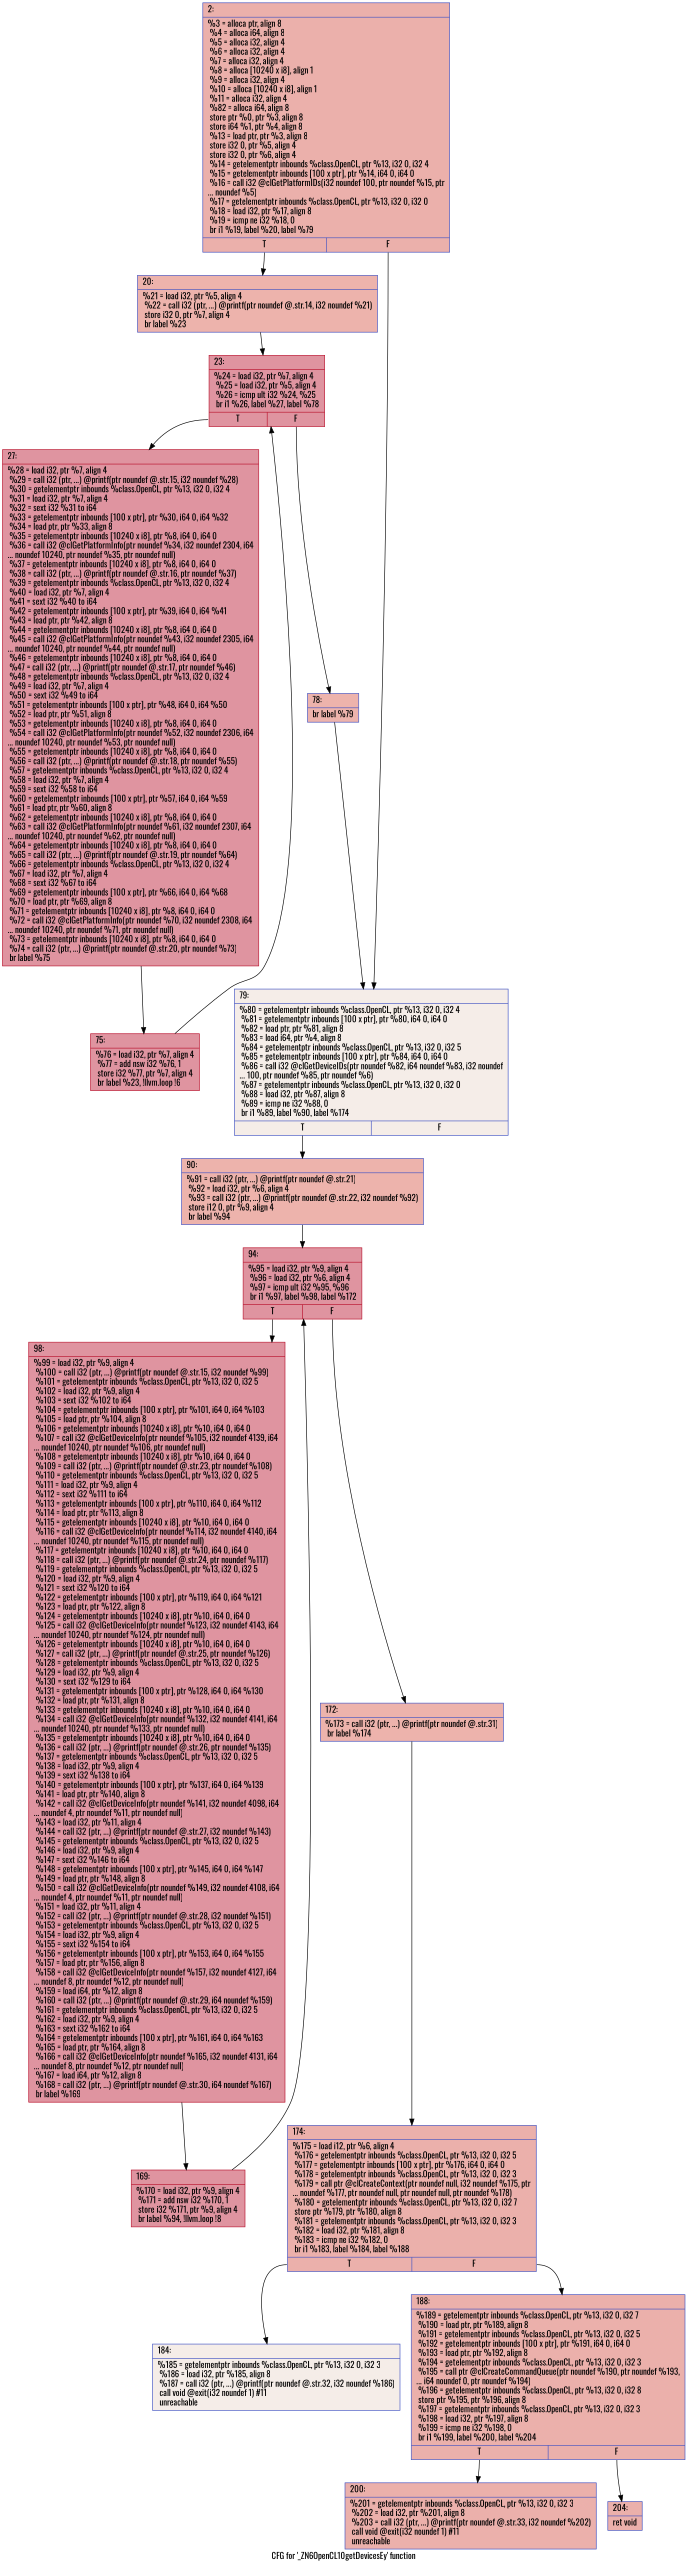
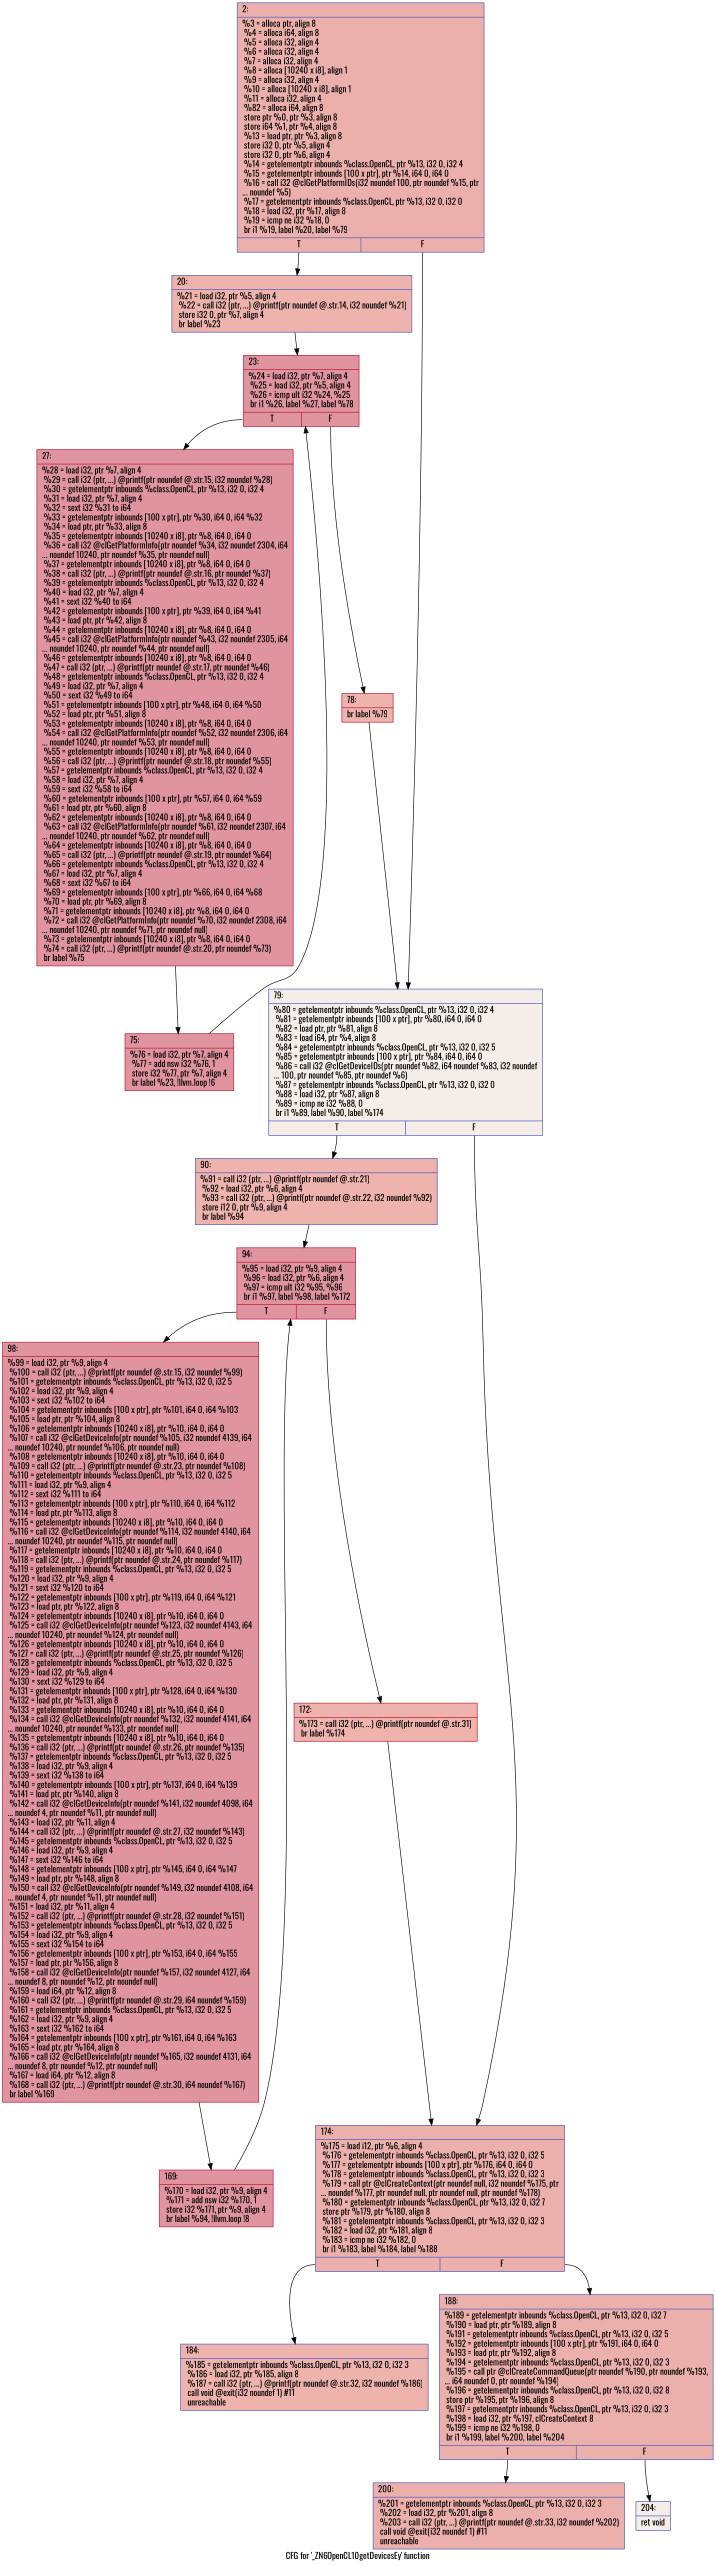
  digraph {
    fontname=Oswald
    label="CFG for '_ZN6OpenCL10getDevicesEy' function"
    node [color="#3d50c3ff" fillcolor="#b70d2870" fontname=Oswald shape=record style=filled]
    edge [fontname=Oswald]
    n1 [fillcolor="#d24b4070" label="{2:\l|  %3 = alloca ptr, align 8\l  %4 = alloca i64, align 8\l  %5 = alloca i32, align 4\l  %6 = alloca i32, align 4\l  %7 = alloca i32, align 4\l  %8 = alloca [10240 x i8], align 1\l  %9 = alloca i32, align 4\l  %10 = alloca [10240 x i8], align 1\l  %11 = alloca i32, align 4\l  %82 = alloca i64, align 8\l  store ptr %0, ptr %3, align 8\l  store i64 %1, ptr %4, align 8\l  %13 = load ptr, ptr %3, align 8\l  store i32 0, ptr %5, align 4\l  store i32 0, ptr %6, align 4\l  %14 = getelementptr inbounds %class.OpenCL, ptr %13, i32 0, i32 4\l  %15 = getelementptr inbounds [100 x ptr], ptr %14, i64 0, i64 0\l  %16 = call i32 @clGetPlatformIDs(i32 noundef 100, ptr noundef %15, ptr\l... noundef %5)\l  %17 = getelementptr inbounds %class.OpenCL, ptr %13, i32 0, i32 0\l  %18 = load i32, ptr %17, align 8\l  %19 = icmp ne i32 %18, 0\l  br i1 %19, label %20, label %79\l|{<s0>T|<s1>F}}"]
    n2 [fillcolor="#d6524470" label="{20:\l|  %21 = load i32, ptr %5, align 4\l  %22 = call i32 (ptr, ...) @printf(ptr noundef @.str.14, i32 noundef %21)\l  store i32 0, ptr %7, align 4\l  br label %23\l}"]
    n3 [fillcolor="#e8d6cc70" label="{79:\l|  %80 = getelementptr inbounds %class.OpenCL, ptr %13, i32 0, i32 4\l  %81 = getelementptr inbounds [100 x ptr], ptr %80, i64 0, i64 0\l  %82 = load ptr, ptr %81, align 8\l  %83 = load i64, ptr %4, align 8\l  %84 = getelementptr inbounds %class.OpenCL, ptr %13, i32 0, i32 5\l  %85 = getelementptr inbounds [100 x ptr], ptr %84, i64 0, i64 0\l  %86 = call i32 @clGetDeviceIDs(ptr noundef %82, i64 noundef %83, i32 noundef\l... 100, ptr noundef %85, ptr noundef %6)\l  %87 = getelementptr inbounds %class.OpenCL, ptr %13, i32 0, i32 0\l  %88 = load i32, ptr %87, align 8\l  %89 = icmp ne i32 %88, 0\l  br i1 %89, label %90, label %174\l|{<s0>T|<s1>F}}"]
    n4 [color="#b70d28ff" label="{23:\l|  %24 = load i32, ptr %7, align 4\l  %25 = load i32, ptr %5, align 4\l  %26 = icmp ult i32 %24, %25\l  br i1 %26, label %27, label %78\l|{<s0>T|<s1>F}}"]
    n5 [fillcolor="#d6524470" label="{90:\l|  %91 = call i32 (ptr, ...) @printf(ptr noundef @.str.21)\l  %92 = load i32, ptr %6, align 4\l  %93 = call i32 (ptr, ...) @printf(ptr noundef @.str.22, i32 noundef %92)\l  store i12 0, ptr %9, align 4\l  br label %94\l}"]
    n6 [fillcolor="#d24b4070" label="{174:\l|  %175 = load i12, ptr %6, align 4\l  %176 = getelementptr inbounds %class.OpenCL, ptr %13, i32 0, i32 5\l  %177 = getelementptr inbounds [100 x ptr], ptr %176, i64 0, i64 0\l  %178 = getelementptr inbounds %class.OpenCL, ptr %13, i32 0, i32 3\l  %179 = call ptr @clCreateContext(ptr noundef null, i32 noundef %175, ptr\l... noundef %177, ptr noundef null, ptr noundef null, ptr noundef %178)\l  %180 = getelementptr inbounds %class.OpenCL, ptr %13, i32 0, i32 7\l  store ptr %179, ptr %180, align 8\l  %181 = getelementptr inbounds %class.OpenCL, ptr %13, i32 0, i32 3\l  %182 = load i32, ptr %181, align 8\l  %183 = icmp ne i32 %182, 0\l  br i1 %183, label %184, label %188\l|{<s0>T|<s1>F}}"]
    n7 [color="#b70d28ff" label="{27:\l|  %28 = load i32, ptr %7, align 4\l  %29 = call i32 (ptr, ...) @printf(ptr noundef @.str.15, i32 noundef %28)\l  %30 = getelementptr inbounds %class.OpenCL, ptr %13, i32 0, i32 4\l  %31 = load i32, ptr %7, align 4\l  %32 = sext i32 %31 to i64\l  %33 = getelementptr inbounds [100 x ptr], ptr %30, i64 0, i64 %32\l  %34 = load ptr, ptr %33, align 8\l  %35 = getelementptr inbounds [10240 x i8], ptr %8, i64 0, i64 0\l  %36 = call i32 @clGetPlatformInfo(ptr noundef %34, i32 noundef 2304, i64\l... noundef 10240, ptr noundef %35, ptr noundef null)\l  %37 = getelementptr inbounds [10240 x i8], ptr %8, i64 0, i64 0\l  %38 = call i32 (ptr, ...) @printf(ptr noundef @.str.16, ptr noundef %37)\l  %39 = getelementptr inbounds %class.OpenCL, ptr %13, i32 0, i32 4\l  %40 = load i32, ptr %7, align 4\l  %41 = sext i32 %40 to i64\l  %42 = getelementptr inbounds [100 x ptr], ptr %39, i64 0, i64 %41\l  %43 = load ptr, ptr %42, align 8\l  %44 = getelementptr inbounds [10240 x i8], ptr %8, i64 0, i64 0\l  %45 = call i32 @clGetPlatformInfo(ptr noundef %43, i32 noundef 2305, i64\l... noundef 10240, ptr noundef %44, ptr noundef null)\l  %46 = getelementptr inbounds [10240 x i8], ptr %8, i64 0, i64 0\l  %47 = call i32 (ptr, ...) @printf(ptr noundef @.str.17, ptr noundef %46)\l  %48 = getelementptr inbounds %class.OpenCL, ptr %13, i32 0, i32 4\l  %49 = load i32, ptr %7, align 4\l  %50 = sext i32 %49 to i64\l  %51 = getelementptr inbounds [100 x ptr], ptr %48, i64 0, i64 %50\l  %52 = load ptr, ptr %51, align 8\l  %53 = getelementptr inbounds [10240 x i8], ptr %8, i64 0, i64 0\l  %54 = call i32 @clGetPlatformInfo(ptr noundef %52, i32 noundef 2306, i64\l... noundef 10240, ptr noundef %53, ptr noundef null)\l  %55 = getelementptr inbounds [10240 x i8], ptr %8, i64 0, i64 0\l  %56 = call i32 (ptr, ...) @printf(ptr noundef @.str.18, ptr noundef %55)\l  %57 = getelementptr inbounds %class.OpenCL, ptr %13, i32 0, i32 4\l  %58 = load i32, ptr %7, align 4\l  %59 = sext i32 %58 to i64\l  %60 = getelementptr inbounds [100 x ptr], ptr %57, i64 0, i64 %59\l  %61 = load ptr, ptr %60, align 8\l  %62 = getelementptr inbounds [10240 x i8], ptr %8, i64 0, i64 0\l  %63 = call i32 @clGetPlatformInfo(ptr noundef %61, i32 noundef 2307, i64\l... noundef 10240, ptr noundef %62, ptr noundef null)\l  %64 = getelementptr inbounds [10240 x i8], ptr %8, i64 0, i64 0\l  %65 = call i32 (ptr, ...) @printf(ptr noundef @.str.19, ptr noundef %64)\l  %66 = getelementptr inbounds %class.OpenCL, ptr %13, i32 0, i32 4\l  %67 = load i32, ptr %7, align 4\l  %68 = sext i32 %67 to i64\l  %69 = getelementptr inbounds [100 x ptr], ptr %66, i64 0, i64 %68\l  %70 = load ptr, ptr %69, align 8\l  %71 = getelementptr inbounds [10240 x i8], ptr %8, i64 0, i64 0\l  %72 = call i32 @clGetPlatformInfo(ptr noundef %70, i32 noundef 2308, i64\l... noundef 10240, ptr noundef %71, ptr noundef null)\l  %73 = getelementptr inbounds [10240 x i8], ptr %8, i64 0, i64 0\l  %74 = call i32 (ptr, ...) @printf(ptr noundef @.str.20, ptr noundef %73)\l  br label %75\l}"]
-   n8 [fillcolor="#d6524470" label="{78:\l|  br label %79\l}"]
+   n8 [color="#b70d28ff" fillcolor="#d6524470" label="{78:\l|  br label %79\l}"]
    n9 [color="#b70d28ff" label="{94:\l|  %95 = load i32, ptr %9, align 4\l  %96 = load i32, ptr %6, align 4\l  %97 = icmp ult i32 %95, %96\l  br i1 %97, label %98, label %172\l|{<s0>T|<s1>F}}"]
-   n10 [fillcolor="#e8d6cc70" label="{184:\l|  %185 = getelementptr inbounds %class.OpenCL, ptr %13, i32 0, i32 3\l  %186 = load i32, ptr %185, align 8\l  %187 = call i32 (ptr, ...) @printf(ptr noundef @.str.32, i32 noundef %186)\l  call void @exit(i32 noundef 1) #11\l  unreachable\l}"]
-   n11 [fillcolor="#d24b4070" label="{188:\l|  %189 = getelementptr inbounds %class.OpenCL, ptr %13, i32 0, i32 7\l  %190 = load ptr, ptr %189, align 8\l  %191 = getelementptr inbounds %class.OpenCL, ptr %13, i32 0, i32 5\l  %192 = getelementptr inbounds [100 x ptr], ptr %191, i64 0, i64 0\l  %193 = load ptr, ptr %192, align 8\l  %194 = getelementptr inbounds %class.OpenCL, ptr %13, i32 0, i32 3\l  %195 = call ptr @clCreateCommandQueue(ptr noundef %190, ptr noundef %193,\l... i64 noundef 0, ptr noundef %194)\l  %196 = getelementptr inbounds %class.OpenCL, ptr %13, i32 0, i32 8\l  store ptr %195, ptr %196, align 8\l  %197 = getelementptr inbounds %class.OpenCL, ptr %13, i32 0, i32 3\l  %198 = load i32, ptr %197, align 8\l  %199 = icmp ne i32 %198, 0\l  br i1 %199, label %200, label %204\l|{<s0>T|<s1>F}}"]
+   n10 [fillcolor="#d6524470" label="{184:\l|  %185 = getelementptr inbounds %class.OpenCL, ptr %13, i32 0, i32 3\l  %186 = load i32, ptr %185, align 8\l  %187 = call i32 (ptr, ...) @printf(ptr noundef @.str.32, i32 noundef %186)\l  call void @exit(i32 noundef 1) #11\l  unreachable\l}"]
+   n11 [fillcolor="#d24b4070" label="{188:\l|  %189 = getelementptr inbounds %class.OpenCL, ptr %13, i32 0, i32 7\l  %190 = load ptr, ptr %189, align 8\l  %191 = getelementptr inbounds %class.OpenCL, ptr %13, i32 0, i32 5\l  %192 = getelementptr inbounds [100 x ptr], ptr %191, i64 0, i64 0\l  %193 = load ptr, ptr %192, align 8\l  %194 = getelementptr inbounds %class.OpenCL, ptr %13, i32 0, i32 3\l  %195 = call ptr @clCreateCommandQueue(ptr noundef %190, ptr noundef %193,\l... i64 noundef 0, ptr noundef %194)\l  %196 = getelementptr inbounds %class.OpenCL, ptr %13, i32 0, i32 8\l  store ptr %195, ptr %196, align 8\l  %197 = getelementptr inbounds %class.OpenCL, ptr %13, i32 0, i32 3\l  %198 = load i32, ptr %197, clCreateContext 8\l  %199 = icmp ne i32 %198, 0\l  br i1 %199, label %200, label %204\l|{<s0>T|<s1>F}}"]
    n12 [color="#b70d28ff" label="{75:\l|  %76 = load i32, ptr %7, align 4\l  %77 = add nsw i32 %76, 1\l  store i32 %77, ptr %7, align 4\l  br label %23, !llvm.loop !6\l}"]
    n13 [color="#b70d28ff" label="{98:\l|  %99 = load i32, ptr %9, align 4\l  %100 = call i32 (ptr, ...) @printf(ptr noundef @.str.15, i32 noundef %99)\l  %101 = getelementptr inbounds %class.OpenCL, ptr %13, i32 0, i32 5\l  %102 = load i32, ptr %9, align 4\l  %103 = sext i32 %102 to i64\l  %104 = getelementptr inbounds [100 x ptr], ptr %101, i64 0, i64 %103\l  %105 = load ptr, ptr %104, align 8\l  %106 = getelementptr inbounds [10240 x i8], ptr %10, i64 0, i64 0\l  %107 = call i32 @clGetDeviceInfo(ptr noundef %105, i32 noundef 4139, i64\l... noundef 10240, ptr noundef %106, ptr noundef null)\l  %108 = getelementptr inbounds [10240 x i8], ptr %10, i64 0, i64 0\l  %109 = call i32 (ptr, ...) @printf(ptr noundef @.str.23, ptr noundef %108)\l  %110 = getelementptr inbounds %class.OpenCL, ptr %13, i32 0, i32 5\l  %111 = load i32, ptr %9, align 4\l  %112 = sext i32 %111 to i64\l  %113 = getelementptr inbounds [100 x ptr], ptr %110, i64 0, i64 %112\l  %114 = load ptr, ptr %113, align 8\l  %115 = getelementptr inbounds [10240 x i8], ptr %10, i64 0, i64 0\l  %116 = call i32 @clGetDeviceInfo(ptr noundef %114, i32 noundef 4140, i64\l... noundef 10240, ptr noundef %115, ptr noundef null)\l  %117 = getelementptr inbounds [10240 x i8], ptr %10, i64 0, i64 0\l  %118 = call i32 (ptr, ...) @printf(ptr noundef @.str.24, ptr noundef %117)\l  %119 = getelementptr inbounds %class.OpenCL, ptr %13, i32 0, i32 5\l  %120 = load i32, ptr %9, align 4\l  %121 = sext i32 %120 to i64\l  %122 = getelementptr inbounds [100 x ptr], ptr %119, i64 0, i64 %121\l  %123 = load ptr, ptr %122, align 8\l  %124 = getelementptr inbounds [10240 x i8], ptr %10, i64 0, i64 0\l  %125 = call i32 @clGetDeviceInfo(ptr noundef %123, i32 noundef 4143, i64\l... noundef 10240, ptr noundef %124, ptr noundef null)\l  %126 = getelementptr inbounds [10240 x i8], ptr %10, i64 0, i64 0\l  %127 = call i32 (ptr, ...) @printf(ptr noundef @.str.25, ptr noundef %126)\l  %128 = getelementptr inbounds %class.OpenCL, ptr %13, i32 0, i32 5\l  %129 = load i32, ptr %9, align 4\l  %130 = sext i32 %129 to i64\l  %131 = getelementptr inbounds [100 x ptr], ptr %128, i64 0, i64 %130\l  %132 = load ptr, ptr %131, align 8\l  %133 = getelementptr inbounds [10240 x i8], ptr %10, i64 0, i64 0\l  %134 = call i32 @clGetDeviceInfo(ptr noundef %132, i32 noundef 4141, i64\l... noundef 10240, ptr noundef %133, ptr noundef null)\l  %135 = getelementptr inbounds [10240 x i8], ptr %10, i64 0, i64 0\l  %136 = call i32 (ptr, ...) @printf(ptr noundef @.str.26, ptr noundef %135)\l  %137 = getelementptr inbounds %class.OpenCL, ptr %13, i32 0, i32 5\l  %138 = load i32, ptr %9, align 4\l  %139 = sext i32 %138 to i64\l  %140 = getelementptr inbounds [100 x ptr], ptr %137, i64 0, i64 %139\l  %141 = load ptr, ptr %140, align 8\l  %142 = call i32 @clGetDeviceInfo(ptr noundef %141, i32 noundef 4098, i64\l... noundef 4, ptr noundef %11, ptr noundef null)\l  %143 = load i32, ptr %11, align 4\l  %144 = call i32 (ptr, ...) @printf(ptr noundef @.str.27, i32 noundef %143)\l  %145 = getelementptr inbounds %class.OpenCL, ptr %13, i32 0, i32 5\l  %146 = load i32, ptr %9, align 4\l  %147 = sext i32 %146 to i64\l  %148 = getelementptr inbounds [100 x ptr], ptr %145, i64 0, i64 %147\l  %149 = load ptr, ptr %148, align 8\l  %150 = call i32 @clGetDeviceInfo(ptr noundef %149, i32 noundef 4108, i64\l... noundef 4, ptr noundef %11, ptr noundef null)\l  %151 = load i32, ptr %11, align 4\l  %152 = call i32 (ptr, ...) @printf(ptr noundef @.str.28, i32 noundef %151)\l  %153 = getelementptr inbounds %class.OpenCL, ptr %13, i32 0, i32 5\l  %154 = load i32, ptr %9, align 4\l  %155 = sext i32 %154 to i64\l  %156 = getelementptr inbounds [100 x ptr], ptr %153, i64 0, i64 %155\l  %157 = load ptr, ptr %156, align 8\l  %158 = call i32 @clGetDeviceInfo(ptr noundef %157, i32 noundef 4127, i64\l... noundef 8, ptr noundef %12, ptr noundef null)\l  %159 = load i64, ptr %12, align 8\l  %160 = call i32 (ptr, ...) @printf(ptr noundef @.str.29, i64 noundef %159)\l  %161 = getelementptr inbounds %class.OpenCL, ptr %13, i32 0, i32 5\l  %162 = load i32, ptr %9, align 4\l  %163 = sext i32 %162 to i64\l  %164 = getelementptr inbounds [100 x ptr], ptr %161, i64 0, i64 %163\l  %165 = load ptr, ptr %164, align 8\l  %166 = call i32 @clGetDeviceInfo(ptr noundef %165, i32 noundef 4131, i64\l... noundef 8, ptr noundef %12, ptr noundef null)\l  %167 = load i64, ptr %12, align 8\l  %168 = call i32 (ptr, ...) @printf(ptr noundef @.str.30, i64 noundef %167)\l  br label %169\l}"]
-   n14 [fillcolor="#d6524470" label="{172:\l|  %173 = call i32 (ptr, ...) @printf(ptr noundef @.str.31)\l  br label %174\l}"]
+   n14 [color="#b70d28ff" fillcolor="#d6524470" label="{172:\l|  %173 = call i32 (ptr, ...) @printf(ptr noundef @.str.31)\l  br label %174\l}"]
    n15 [fillcolor="#d24b4070" label="{200:\l|  %201 = getelementptr inbounds %class.OpenCL, ptr %13, i32 0, i32 3\l  %202 = load i32, ptr %201, align 8\l  %203 = call i32 (ptr, ...) @printf(ptr noundef @.str.33, i32 noundef %202)\l  call void @exit(i32 noundef 1) #11\l  unreachable\l}"]
-   n16 [fillcolor="#d24b4070" label="{204:\l|  ret void\l}"]
+   n16 [fillcolor="#e8d6cc70" label="{204:\l|  ret void\l}"]
    n17 [color="#b70d28ff" label="{169:\l|  %170 = load i32, ptr %9, align 4\l  %171 = add nsw i32 %170, 1\l  store i32 %171, ptr %9, align 4\l  br label %94, !llvm.loop !8\l}"]
    n1 -> n2 [tailport=s0]
    n1 -> n3 [tailport=s1]
    n2 -> n4
    n3 -> n5 [tailport=s0]
+   n3 -> n6 [tailport=s1]
    n4 -> n7 [tailport=s0]
    n4 -> n8 [tailport=s1]
    n5 -> n9
    n6 -> n10 [tailport=s0]
    n6 -> n11 [tailport=s1]
    n7 -> n12
    n8 -> n3
    n9 -> n13 [tailport=s0]
    n9 -> n14 [tailport=s1]
    n11 -> n15 [tailport=s0]
    n11 -> n16 [tailport=s1]
    n12 -> n4
    n13 -> n17
    n14 -> n6
    n17 -> n9
  }
